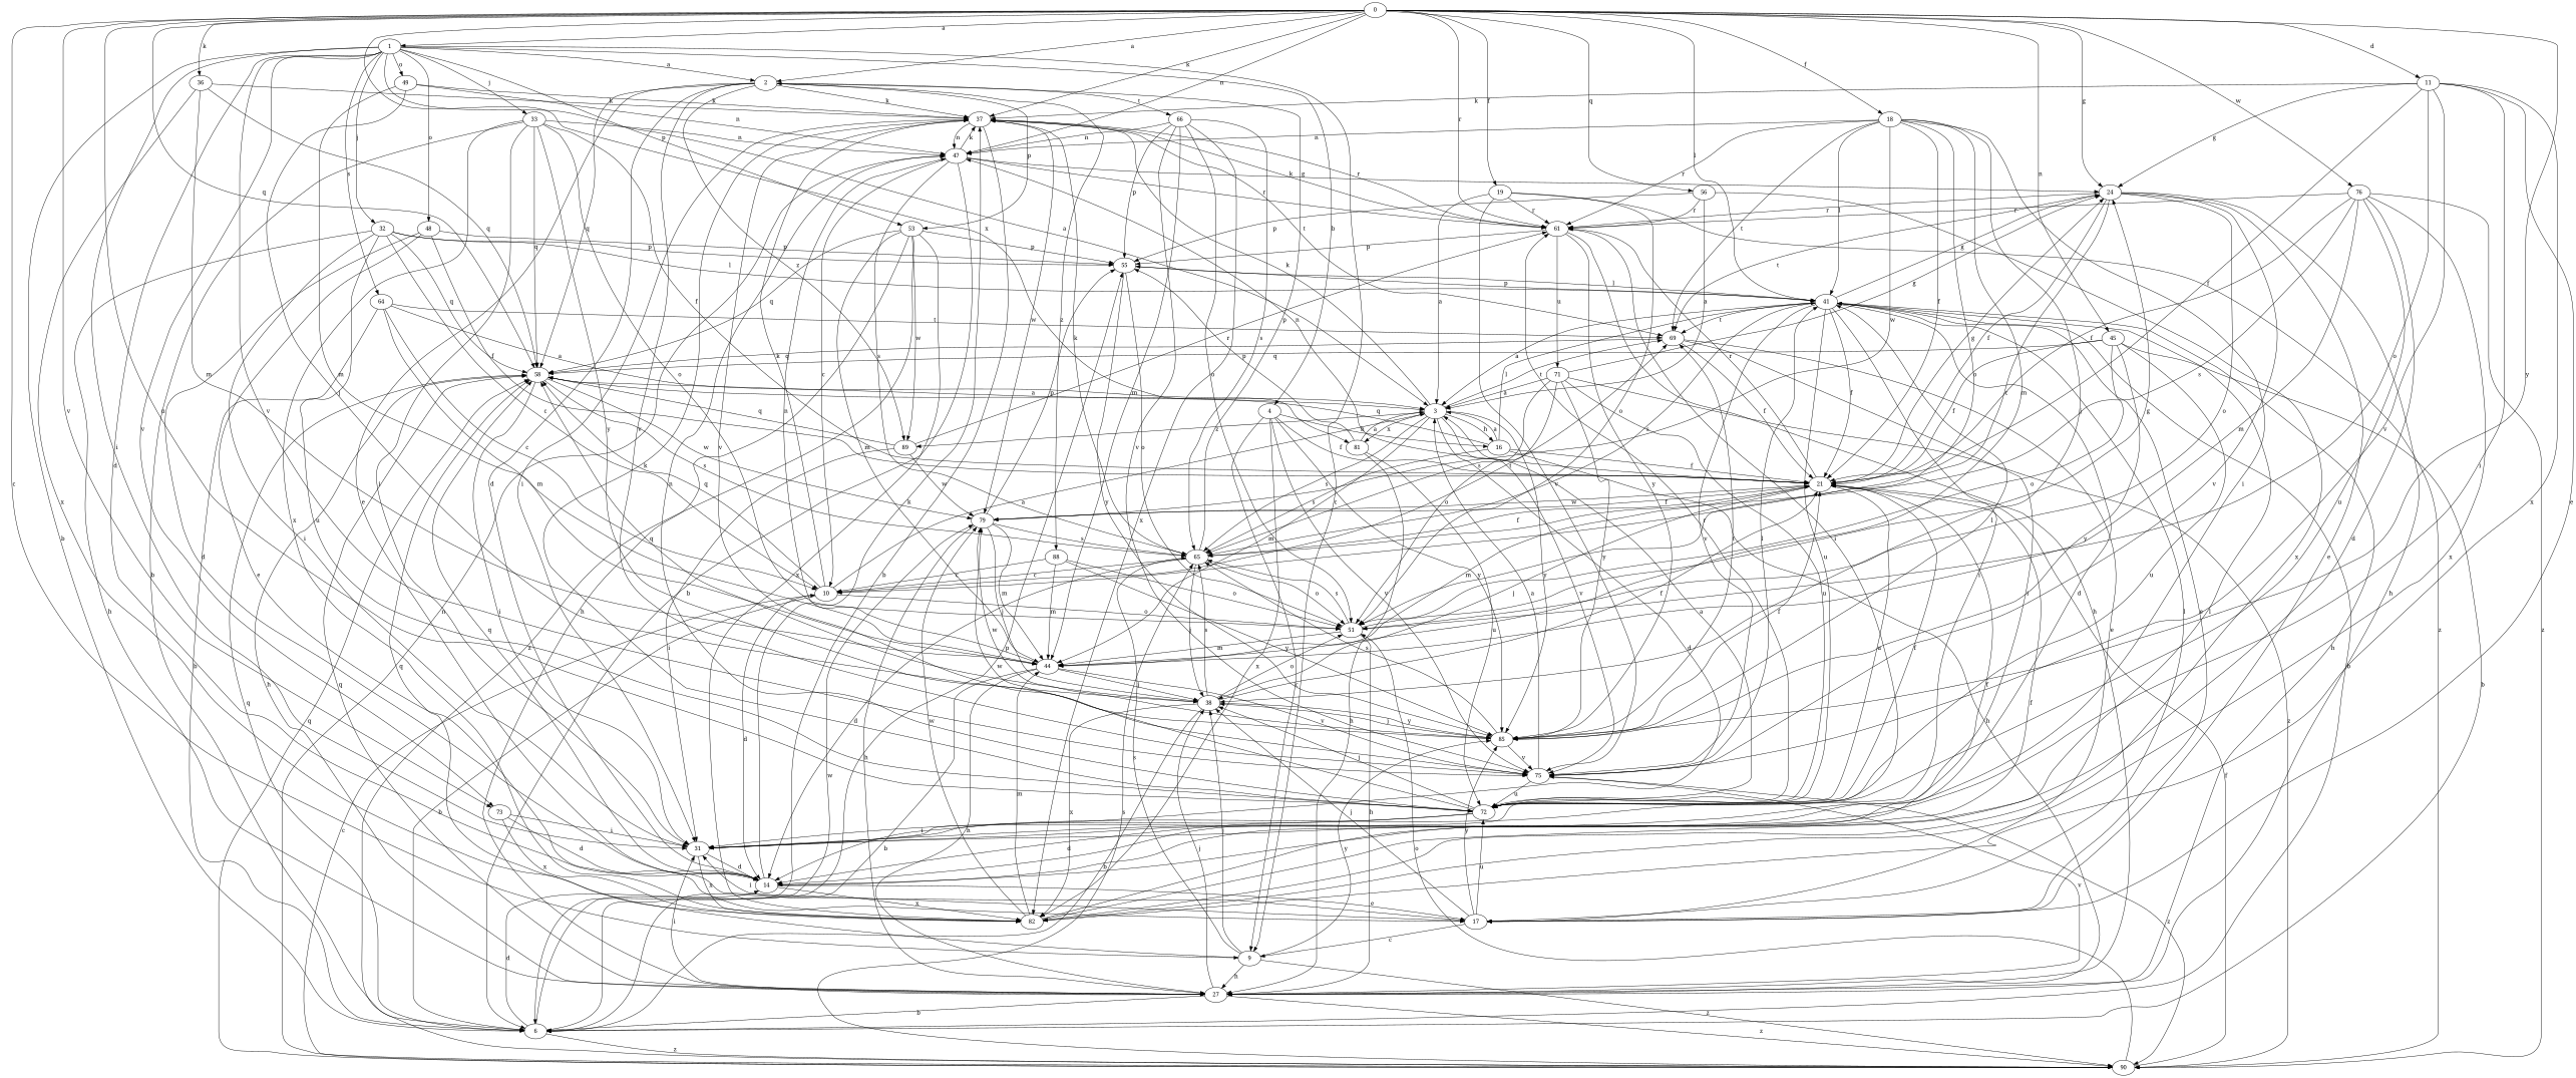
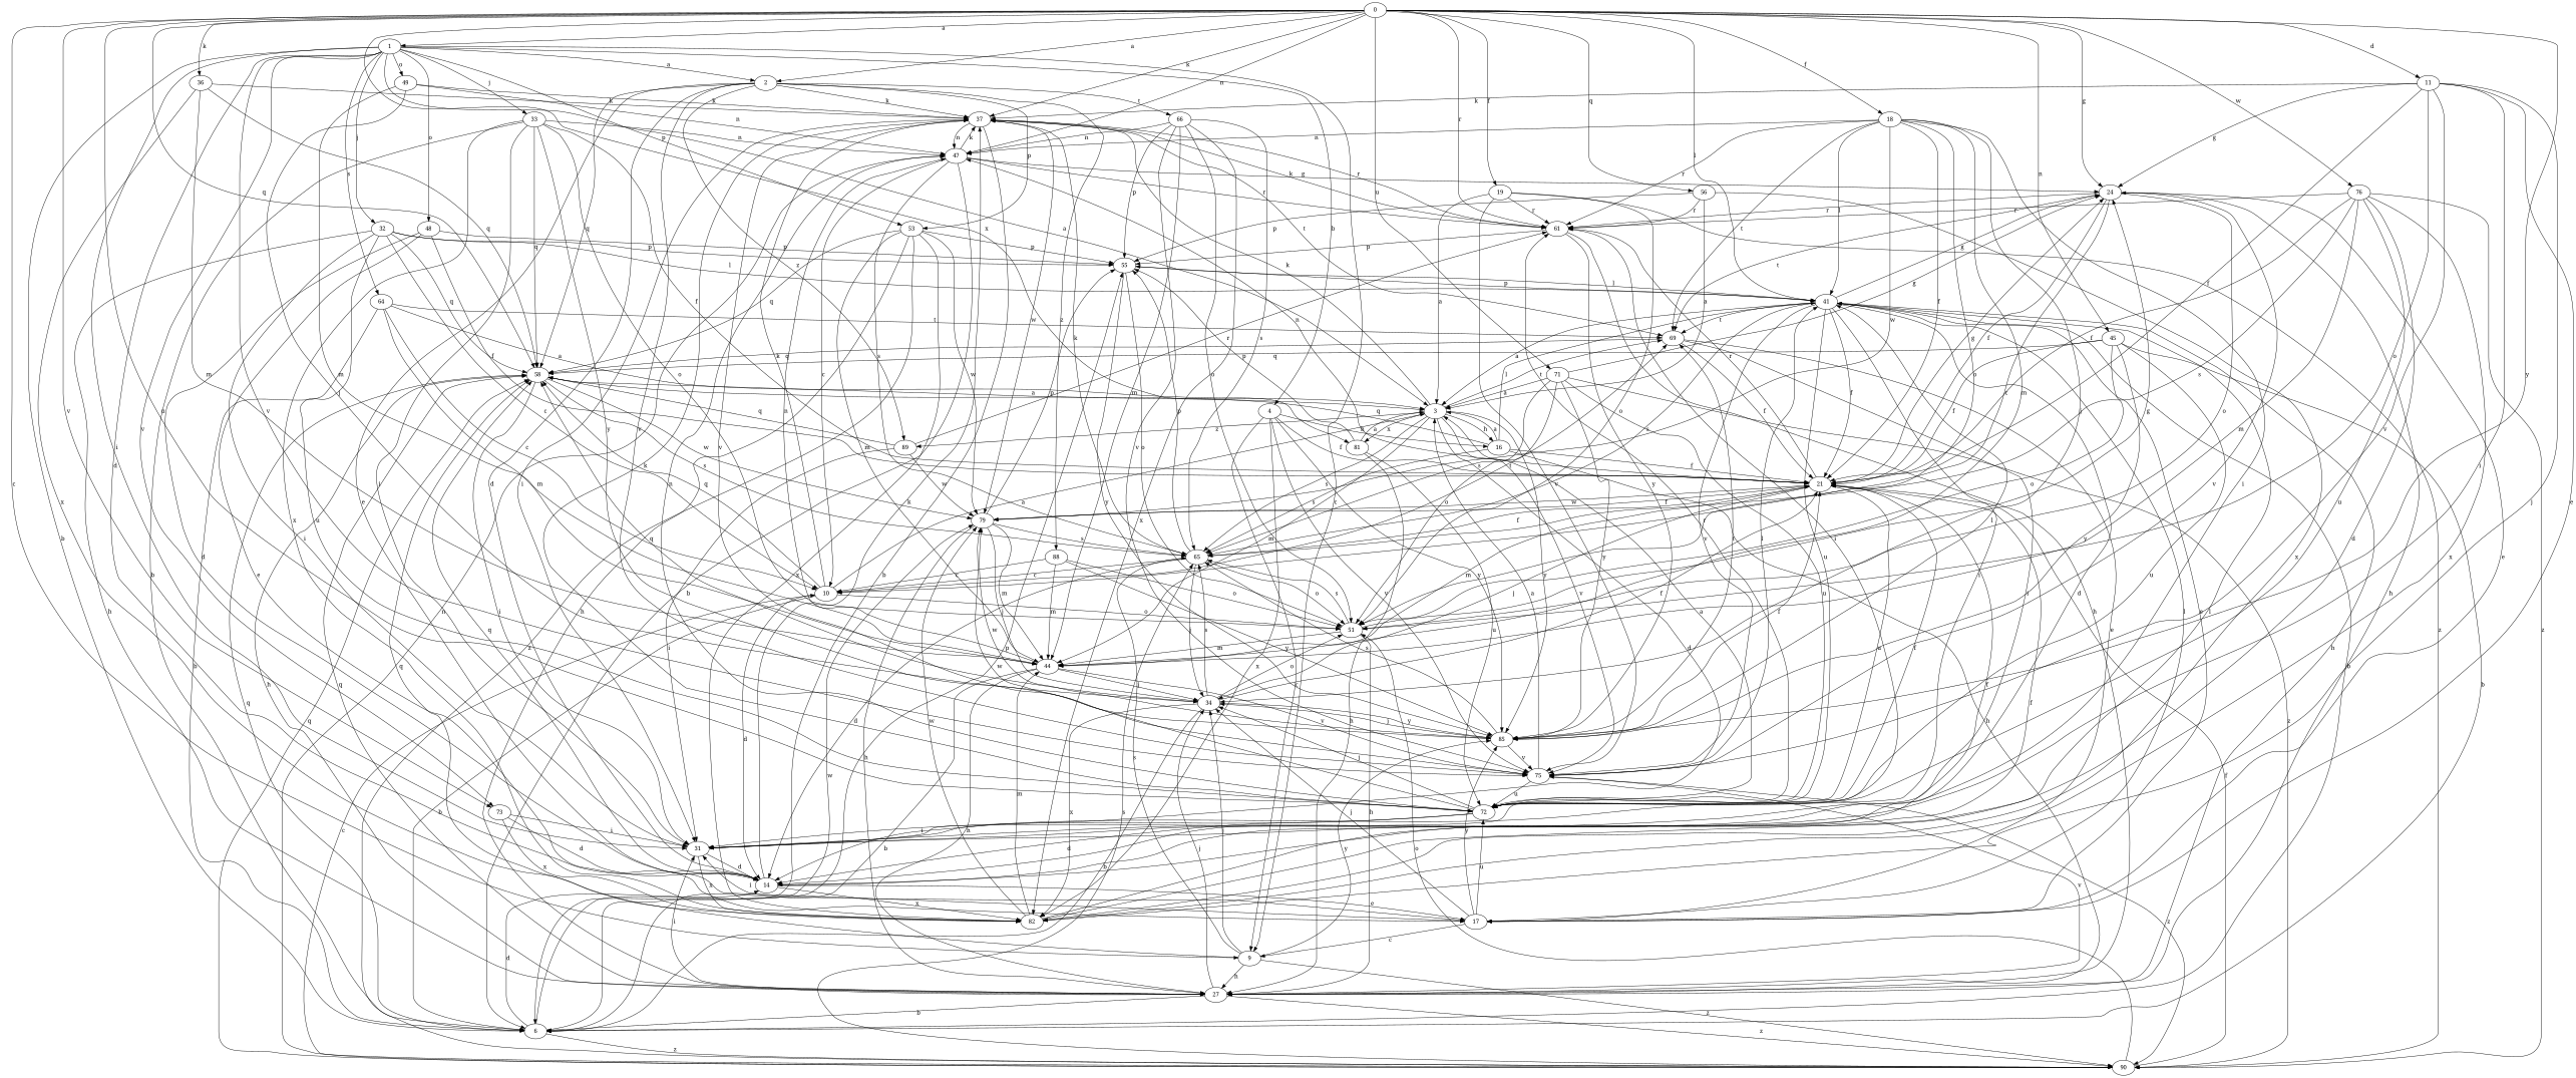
  strict digraph {
    fontname="Noto Serif"
    node [fontname="Noto Serif"]
    edge [fontname="Noto Serif"]
    0
    1
    2
    9
    11
    18
    19
    24
    36
    37
    41
    45
    47
    56
    58
    61
    71
    72
    73
    76
    81
    85
    3
    4
    6
    14
    31
    32
    33
    48
    49
    53
    64
    75
    17
    66
    88
    89
    65
    90
    27
-   34 [label=38]
+   34
    21
    82
    51
    44
    69
    79
    10
    55
    n51 [label=16]
    0 -> 1 [label=a]
    0 -> 2 [label=a]
    0 -> 9 [label=c]
    0 -> 11 [label=d]
    0 -> 18 [label=f]
    0 -> 19 [label=f]
    0 -> 24 [label=g]
    0 -> 36 [label=k]
    0 -> 37 [label=k]
    0 -> 41 [label=l]
    0 -> 45 [label=n]
    0 -> 47 [label=n]
    0 -> 56 [label=q]
    0 -> 58 [label=q]
    0 -> 61 [label=r]
-   61 -> 71 [label=u]
+   0 -> 71 [label=u]
    0 -> 72 [label=u]
    0 -> 73 [label=v]
    0 -> 76 [label=w]
    0 -> 81 [label=x]
    0 -> 85 [label=y]
    1 -> 2 [label=a]
    1 -> 9 [label=c]
    1 -> 73 [label=v]
    1 -> 3 [label=a]
    1 -> 4 [label=b]
    1 -> 6 [label=b]
    1 -> 14 [label=d]
    1 -> 31 [label=i]
    1 -> 32 [label=j]
    1 -> 33 [label=j]
    1 -> 48 [label=o]
    1 -> 49 [label=o]
    1 -> 53 [label=p]
    1 -> 64 [label=s]
    1 -> 75 [label=v]
    2 -> 37 [label=k]
    2 -> 58 [label=q]
    2 -> 14 [label=d]
    2 -> 53 [label=p]
    2 -> 75 [label=v]
    2 -> 17 [label=e]
    2 -> 66 [label=t]
    2 -> 88 [label=z]
    2 -> 89 [label=z]
    9 -> 58 [label=q]
    9 -> 85 [label=y]
    9 -> 65 [label=s]
    9 -> 90 [label=z]
    9 -> 27 [label=h]
    9 -> 34 [label=j]
    11 -> 24 [label=g]
    11 -> 37 [label=k]
    11 -> 31 [label=i]
    11 -> 75 [label=v]
    11 -> 17 [label=e]
    11 -> 21 [label=f]
-   11 -> 82 [label=x]
+   11 -> 82 [label=j]
    11 -> 51 [label=o]
    18 -> 41 [label=l]
    18 -> 47 [label=n]
    18 -> 61 [label=r]
    18 -> 31 [label=i]
    18 -> 34 [label=j]
    18 -> 21 [label=f]
    18 -> 51 [label=o]
    18 -> 44 [label=m]
    18 -> 69 [label=t]
    18 -> 79 [label=w]
    19 -> 61 [label=r]
    19 -> 3 [label=a]
    19 -> 75 [label=v]
    19 -> 90 [label=z]
    19 -> 51 [label=o]
    24 -> 61 [label=r]
    24 -> 75 [label=v]
-   24 -> 17 [label=e]
+   17 -> 24 [label=e]
    24 -> 27 [label=h]
    24 -> 21 [label=f]
    24 -> 51 [label=o]
    24 -> 69 [label=t]
    24 -> 10 [label=c]
    36 -> 37 [label=k]
    36 -> 58 [label=q]
    36 -> 82 [label=x]
    36 -> 44 [label=m]
    37 -> 47 [label=n]
    37 -> 61 [label=r]
    37 -> 6 [label=b]
    37 -> 31 [label=i]
    37 -> 75 [label=v]
    37 -> 69 [label=t]
    37 -> 79 [label=w]
    41 -> 24 [label=g]
    41 -> 72 [label=u]
    41 -> 3 [label=a]
    41 -> 6 [label=b]
    41 -> 14 [label=d]
    41 -> 31 [label=i]
    41 -> 75 [label=v]
    41 -> 17 [label=e]
    41 -> 65 [label=s]
    41 -> 27 [label=h]
    41 -> 21 [label=f]
    41 -> 69 [label=t]
    41 -> 55 [label=p]
    45 -> 58 [label=q]
    45 -> 72 [label=u]
    45 -> 85 [label=y]
    45 -> 6 [label=b]
    45 -> 21 [label=f]
    45 -> 51 [label=o]
    47 -> 24 [label=g]
    47 -> 37 [label=k]
    47 -> 61 [label=r]
    47 -> 6 [label=b]
    47 -> 65 [label=s]
    47 -> 10 [label=c]
    56 -> 61 [label=r]
    56 -> 3 [label=a]
    56 -> 82 [label=x]
    56 -> 55 [label=p]
    58 -> 3 [label=a]
    58 -> 31 [label=i]
    58 -> 65 [label=s]
    58 -> 27 [label=h]
    58 -> 79 [label=w]
    61 -> 37 [label=k]
    61 -> 85 [label=y]
    61 -> 31 [label=i]
    61 -> 27 [label=h]
    61 -> 55 [label=p]
    71 -> 24 [label=g]
    71 -> 72 [label=u]
    71 -> 85 [label=y]
    71 -> 3 [label=a]
    71 -> 65 [label=s]
    71 -> 90 [label=z]
    71 -> 51 [label=o]
    72 -> 37 [label=k]
    72 -> 47 [label=n]
    72 -> 61 [label=r]
    72 -> 3 [label=a]
    72 -> 14 [label=d]
    72 -> 31 [label=i]
    72 -> 34 [label=j]
    72 -> 21 [label=f]
    72 -> 79 [label=w]
    73 -> 14 [label=d]
    73 -> 31 [label=i]
    73 -> 82 [label=x]
    76 -> 61 [label=r]
    76 -> 72 [label=u]
    76 -> 14 [label=d]
    76 -> 65 [label=s]
    76 -> 90 [label=z]
    76 -> 21 [label=f]
    76 -> 82 [label=x]
    76 -> 44 [label=m]
    81 -> 72 [label=u]
    81 -> 3 [label=a]
    81 -> 27 [label=h]
    81 -> 55 [label=p]
    85 -> 41 [label=l]
    85 -> 75 [label=v]
    85 -> 65 [label=s]
    85 -> 34 [label=j]
    85 -> 21 [label=f]
    85 -> 69 [label=t]
    85 -> 79 [label=w]
    3 -> 37 [label=k]
    3 -> 81 [label=x]
    3 -> 85 [label=y]
    3 -> 14 [label=d]
    3 -> 75 [label=v]
    3 -> 89 [label=z]
    3 -> 65 [label=s]
    3 -> 44 [label=m]
    3 -> 69 [label=t]
    3 -> n51 [label=h]
    4 -> 9 [label=c]
    4 -> 85 [label=y]
    4 -> 75 [label=v]
    4 -> 21 [label=f]
    4 -> 82 [label=x]
    4 -> n51 [label=h]
    6 -> 58 [label=q]
    6 -> 14 [label=d]
    6 -> 90 [label=z]
    6 -> 79 [label=w]
    6 -> 55 [label=p]
    14 -> 37 [label=k]
    14 -> 58 [label=q]
    14 -> 17 [label=e]
    14 -> 21 [label=f]
    14 -> 82 [label=x]
    31 -> 14 [label=d]
    31 -> 82 [label=x]
    32 -> 41 [label=l]
    32 -> 58 [label=q]
    32 -> 72 [label=u]
    32 -> 31 [label=i]
    32 -> 27 [label=h]
    32 -> 10 [label=c]
    32 -> 55 [label=p]
    33 -> 47 [label=n]
    33 -> 58 [label=q]
    33 -> 85 [label=y]
    33 -> 6 [label=b]
    33 -> 31 [label=i]
    33 -> 21 [label=f]
    33 -> 82 [label=x]
    33 -> 51 [label=o]
    48 -> 14 [label=d]
    48 -> 17 [label=e]
    48 -> 21 [label=f]
    48 -> 55 [label=p]
    49 -> 37 [label=k]
    49 -> 47 [label=n]
    49 -> 34 [label=j]
    49 -> 44 [label=m]
    53 -> 58 [label=q]
    53 -> 90 [label=z]
    53 -> 27 [label=h]
    53 -> 82 [label=x]
    53 -> 44 [label=m]
-   53 -> 89 [label=w]
+   53 -> 79 [label=w]
    53 -> 55 [label=p]
    64 -> 3 [label=a]
    64 -> 6 [label=b]
    64 -> 44 [label=m]
    64 -> 69 [label=t]
    64 -> 10 [label=c]
    75 -> 41 [label=l]
    75 -> 72 [label=u]
    75 -> 3 [label=a]
    75 -> 90 [label=z]
    17 -> 9 [label=c]
    17 -> 41 [label=l]
    17 -> 72 [label=u]
    17 -> 85 [label=y]
    17 -> 31 [label=i]
    17 -> 34 [label=j]
    66 -> 47 [label=n]
    66 -> 75 [label=v]
    66 -> 65 [label=s]
    66 -> 82 [label=x]
    66 -> 51 [label=o]
    66 -> 44 [label=m]
    66 -> 55 [label=p]
    88 -> 85 [label=y]
    88 -> 51 [label=o]
    88 -> 44 [label=m]
    88 -> 10 [label=c]
    89 -> 58 [label=q]
    89 -> 61 [label=r]
    89 -> 31 [label=i]
    89 -> 79 [label=w]
    65 -> 37 [label=k]
    65 -> 14 [label=d]
    65 -> 34 [label=j]
    65 -> 21 [label=f]
    65 -> 51 [label=o]
    65 -> 10 [label=c]
-   65 -> 2 [label=p]
+   65 -> 55 [label=p]
    90 -> 47 [label=n]
    90 -> 58 [label=q]
    90 -> 65 [label=s]
    90 -> 21 [label=f]
    90 -> 51 [label=o]
    90 -> 10 [label=c]
    27 -> 58 [label=q]
    27 -> 6 [label=b]
    27 -> 31 [label=i]
    27 -> 75 [label=v]
    27 -> 90 [label=z]
    27 -> 34 [label=j]
    34 -> 58 [label=q]
    34 -> 85 [label=y]
    34 -> 6 [label=b]
    34 -> 65 [label=s]
    34 -> 21 [label=f]
    34 -> 82 [label=x]
    34 -> 51 [label=o]
    21 -> 24 [label=g]
    21 -> 47 [label=n]
    21 -> 61 [label=r]
    21 -> 72 [label=u]
    21 -> 34 [label=j]
    21 -> 44 [label=m]
    21 -> 79 [label=w]
    82 -> 41 [label=l]
    82 -> 21 [label=f]
    82 -> 44 [label=m]
    82 -> 79 [label=w]
    51 -> 24 [label=g]
    51 -> 65 [label=s]
    51 -> 27 [label=h]
    51 -> 44 [label=m]
    44 -> 47 [label=n]
    44 -> 6 [label=b]
    44 -> 75 [label=v]
    44 -> 27 [label=h]
    44 -> 34 [label=j]
    69 -> 58 [label=q]
    69 -> 31 [label=i]
    69 -> 17 [label=e]
    69 -> 21 [label=f]
    79 -> 65 [label=s]
    79 -> 27 [label=h]
    79 -> 34 [label=j]
    79 -> 21 [label=f]
    79 -> 44 [label=m]
    79 -> 55 [label=p]
    10 -> 37 [label=k]
    10 -> 58 [label=q]
    10 -> 3 [label=a]
    10 -> 6 [label=b]
    10 -> 14 [label=d]
    10 -> 51 [label=o]
    10 -> 69 [label=t]
    55 -> 41 [label=l]
    55 -> 85 [label=y]
    55 -> 51 [label=o]
    n51 -> 41 [label=l]
    n51 -> 58 [label=q]
    n51 -> 3 [label=a]
    n51 -> 65 [label=s]
    n51 -> 27 [label=h]
    n51 -> 21 [label=f]
  }
